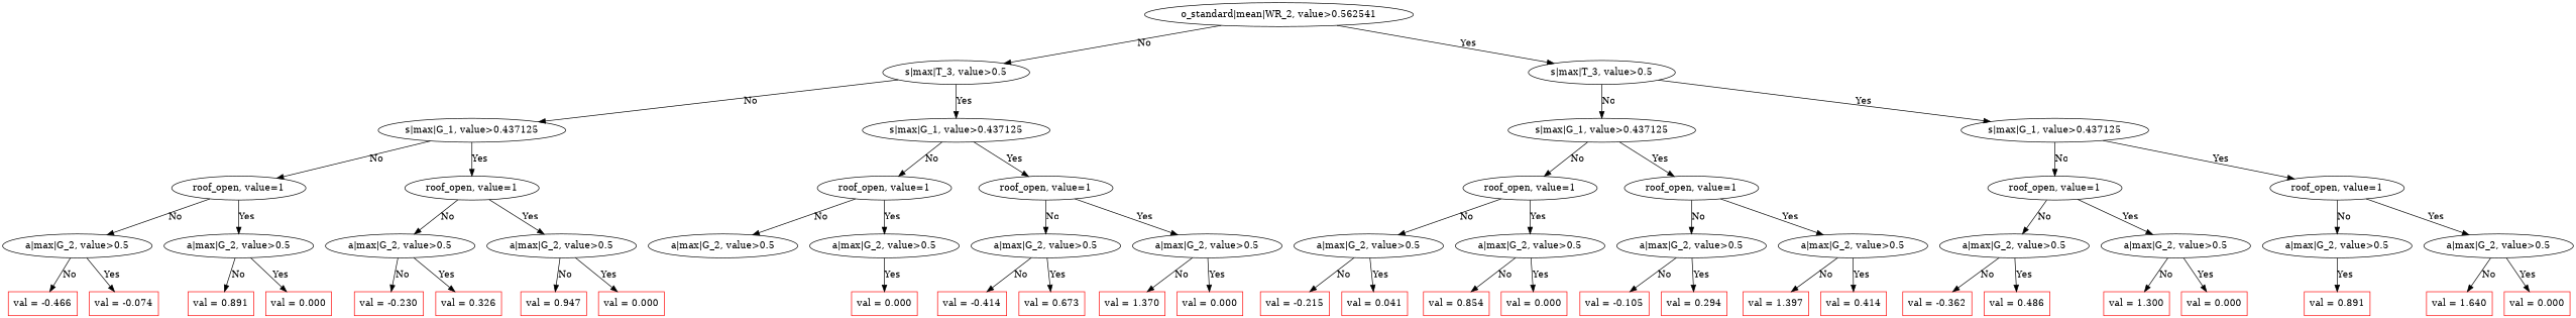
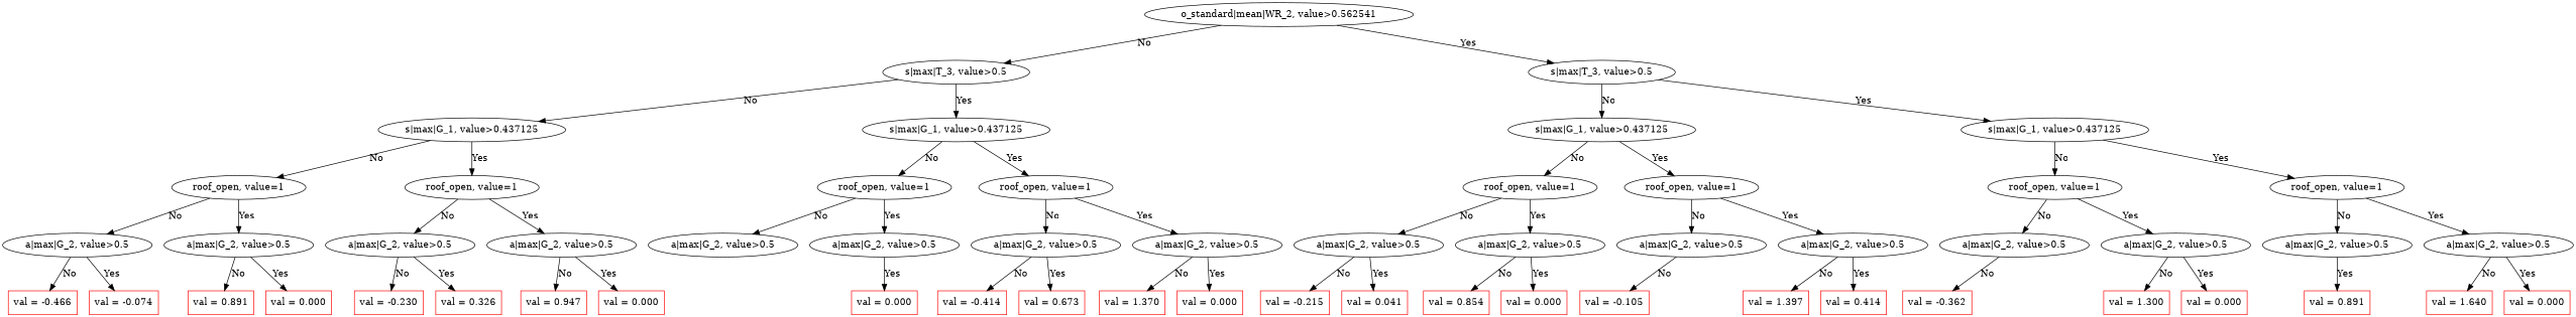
  digraph {
    node [color=black shape=ellipse]
    n1 [label="o_standard|mean|WR_2, value>0.562541"]
    n2 [label="s|max|T_3, value>0.5"]
    n3 [label="s|max|T_3, value>0.5"]
    n4 [label="s|max|G_1, value>0.437125"]
    n5 [label="s|max|G_1, value>0.437125"]
    n6 [label="s|max|G_1, value>0.437125"]
    n7 [label="s|max|G_1, value>0.437125"]
    n8 [label="roof_open, value=1"]
    n9 [label="roof_open, value=1"]
    n10 [label="roof_open, value=1"]
    n11 [label="roof_open, value=1"]
    n12 [label="roof_open, value=1"]
    n13 [label="roof_open, value=1"]
    n14 [label="roof_open, value=1"]
    n15 [label="roof_open, value=1"]
    n16 [label="a|max|G_2, value>0.5"]
    n17 [label="a|max|G_2, value>0.5"]
    n18 [label="a|max|G_2, value>0.5"]
    n19 [label="a|max|G_2, value>0.5"]
    n20 [label="a|max|G_2, value>0.5"]
    n21 [label="a|max|G_2, value>0.5"]
    n22 [label="a|max|G_2, value>0.5"]
    n23 [label="a|max|G_2, value>0.5"]
    n24 [label="a|max|G_2, value>0.5"]
    n25 [label="a|max|G_2, value>0.5"]
    n26 [label="a|max|G_2, value>0.5"]
    n27 [label="a|max|G_2, value>0.5"]
    n28 [label="a|max|G_2, value>0.5"]
    n29 [label="a|max|G_2, value>0.5"]
    n30 [label="a|max|G_2, value>0.5"]
    n31 [label="a|max|G_2, value>0.5"]
    n32 [color=red label="val = -0.466\n" shape=rect]
    n33 [color=red label="val = -0.074\n" shape=rect]
    n34 [color=red label="val = 0.891\n" shape=rect]
    n35 [color=red label="val = 0.000\n" shape=rect]
    n36 [color=red label="val = -0.230\n" shape=rect]
    n37 [color=red label="val = 0.326\n" shape=rect]
    n38 [color=red label="val = 0.947\n" shape=rect]
    n39 [color=red label="val = 0.000\n" shape=rect]
    n40 [color=red label="val = 0.000\n" shape=rect]
    n41 [color=red label="val = -0.414\n" shape=rect]
    n42 [color=red label="val = 0.673\n" shape=rect]
    n43 [color=red label="val = 1.370\n" shape=rect]
    n44 [color=red label="val = 0.000\n" shape=rect]
    n45 [color=red label="val = -0.215\n" shape=rect]
    n46 [color=red label="val = 0.041\n" shape=rect]
    n47 [color=red label="val = 0.854\n" shape=rect]
    n48 [color=red label="val = 0.000\n" shape=rect]
    n49 [color=red label="val = -0.105\n" shape=rect]
-   n50 [color=red label="val = 0.294\n" shape=rect]
    n51 [color=red label="val = 1.397\n" shape=rect]
    n52 [color=red label="val = 0.414\n" shape=rect]
    n53 [color=red label="val = -0.362\n" shape=rect]
-   n54 [color=red label="val = 0.486\n" shape=rect]
    n55 [color=red label="val = 1.300\n" shape=rect]
    n56 [color=red label="val = 0.000\n" shape=rect]
    n57 [color=red label="val = 0.891\n" shape=rect]
    n58 [color=red label="val = 1.640\n" shape=rect]
    n59 [color=red label="val = 0.000\n" shape=rect]
    n1 -> n2 [label=No]
    n1 -> n3 [label=Yes]
    n2 -> n4 [label=No]
    n2 -> n5 [label=Yes]
    n3 -> n6 [label=No]
    n3 -> n7 [label=Yes]
    n4 -> n8 [label=No]
    n4 -> n9 [label=Yes]
    n5 -> n10 [label=No]
    n5 -> n11 [label=Yes]
    n6 -> n12 [label=No]
    n6 -> n13 [label=Yes]
    n7 -> n14 [label=No]
    n7 -> n15 [label=Yes]
    n8 -> n16 [label=No]
    n8 -> n17 [label=Yes]
    n9 -> n18 [label=No]
    n9 -> n19 [label=Yes]
    n10 -> n20 [label=No]
    n10 -> n21 [label=Yes]
    n11 -> n22 [label=No]
    n11 -> n23 [label=Yes]
    n12 -> n24 [label=No]
    n12 -> n25 [label=Yes]
    n13 -> n26 [label=No]
    n13 -> n27 [label=Yes]
    n14 -> n28 [label=No]
    n14 -> n29 [label=Yes]
    n15 -> n30 [label=No]
    n15 -> n31 [label=Yes]
    n16 -> n32 [label=No]
    n16 -> n33 [label=Yes]
    n17 -> n34 [label=No]
    n17 -> n35 [label=Yes]
    n18 -> n36 [label=No]
    n18 -> n37 [label=Yes]
    n19 -> n38 [label=No]
    n19 -> n39 [label=Yes]
    n21 -> n40 [label=Yes]
    n22 -> n41 [label=No]
    n22 -> n42 [label=Yes]
    n23 -> n43 [label=No]
    n23 -> n44 [label=Yes]
    n24 -> n45 [label=No]
    n24 -> n46 [label=Yes]
    n25 -> n47 [label=No]
    n25 -> n48 [label=Yes]
    n26 -> n49 [label=No]
-   n26 -> n50 [label=Yes]
    n27 -> n51 [label=No]
    n27 -> n52 [label=Yes]
    n28 -> n53 [label=No]
-   n28 -> n54 [label=Yes]
    n29 -> n55 [label=No]
    n29 -> n56 [label=Yes]
    n30 -> n57 [label=Yes]
    n31 -> n58 [label=No]
    n31 -> n59 [label=Yes]
  }
